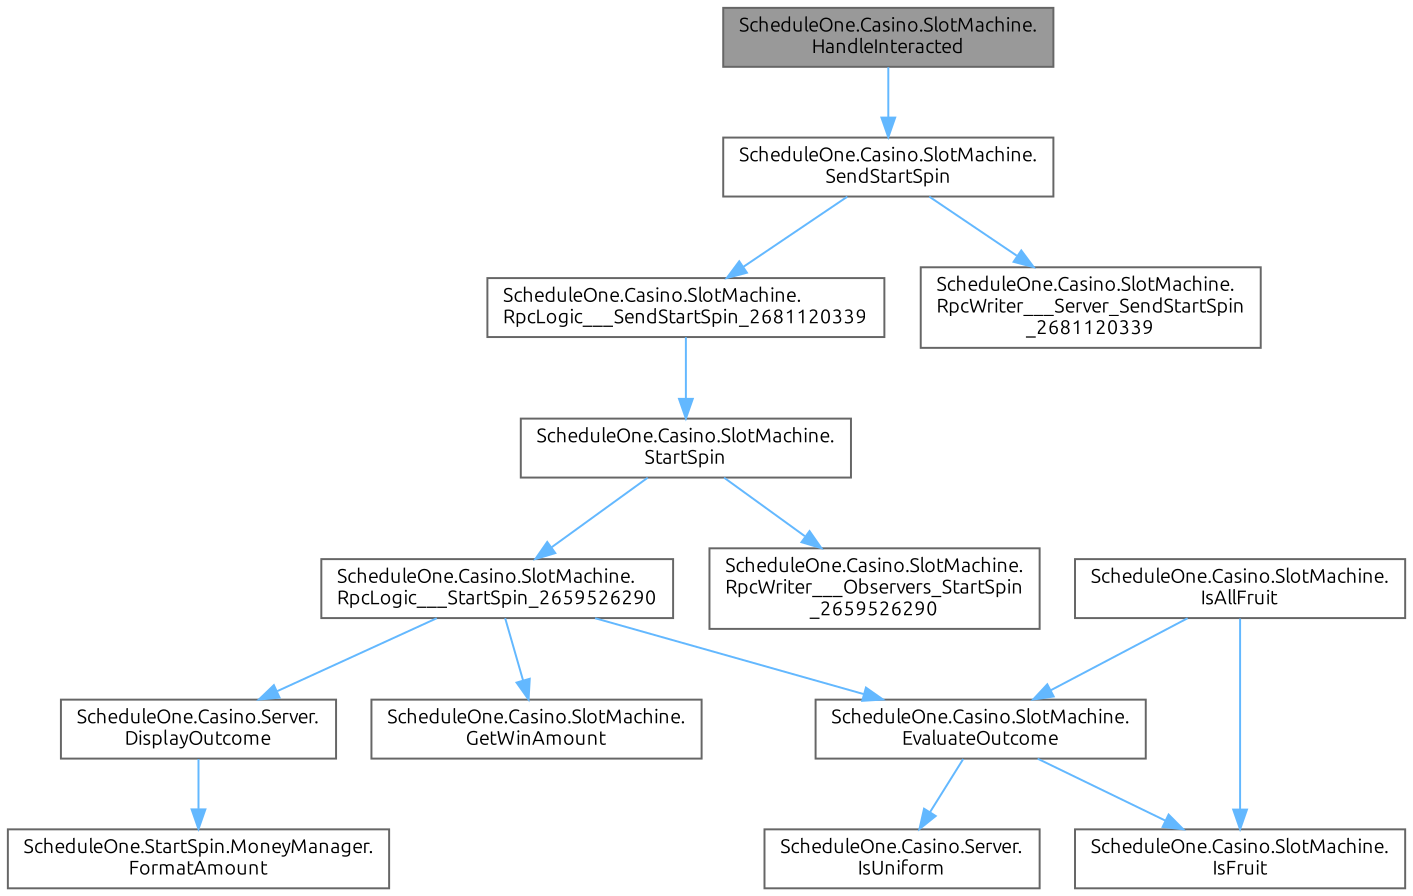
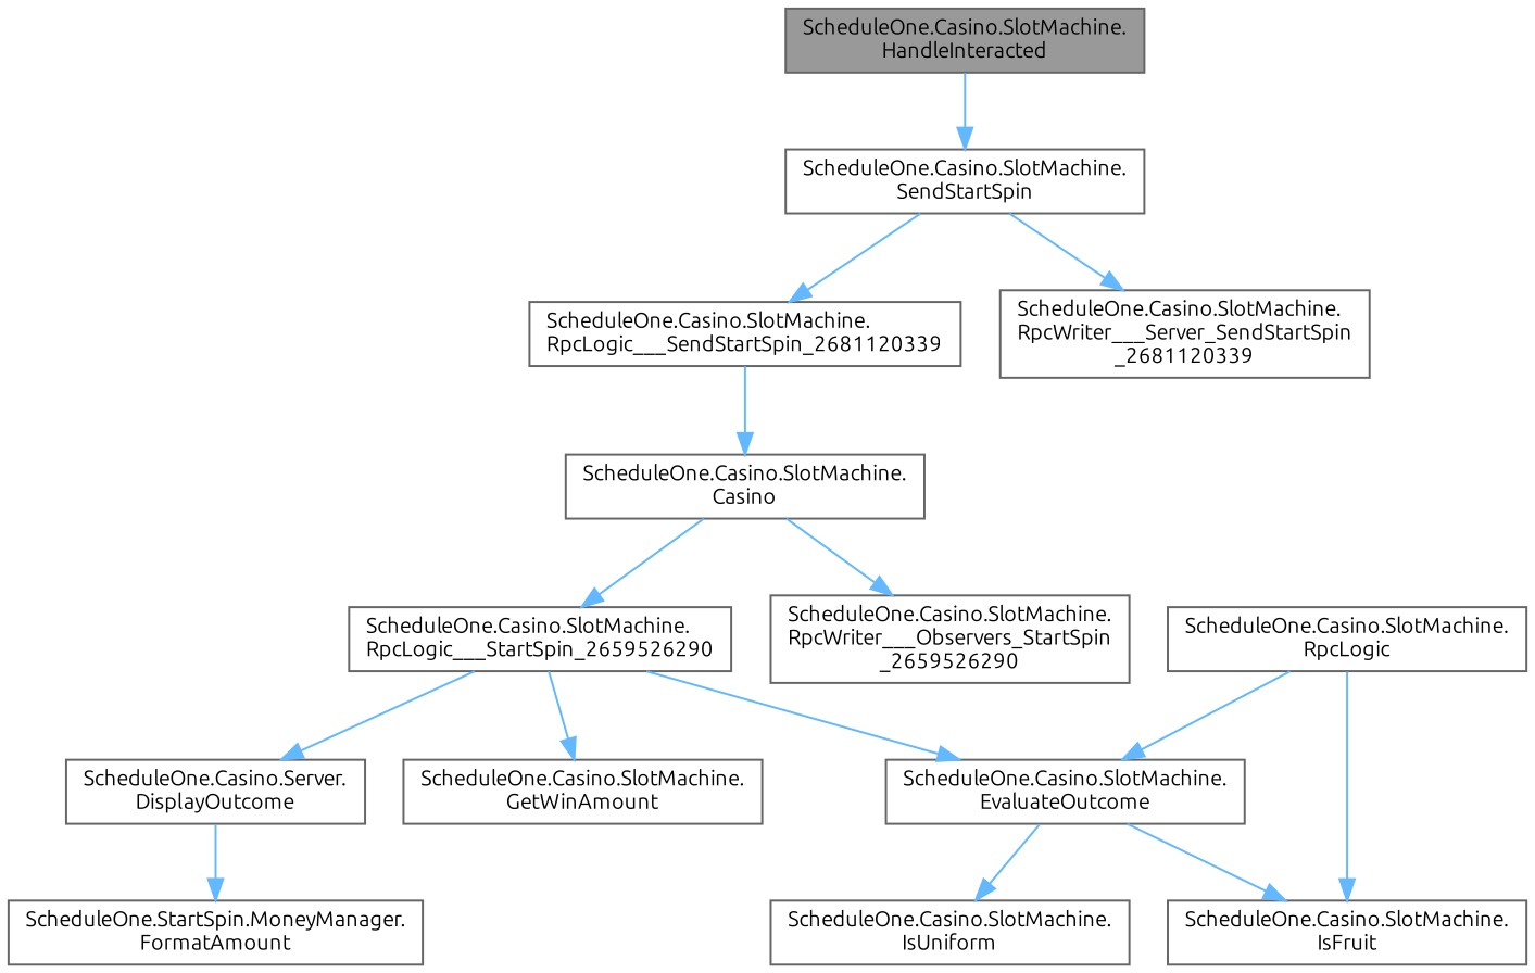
  digraph {
    fontname=Ubuntu
    rankdir=TB
    node [color=grey40 fillcolor=white fontname=Ubuntu fontsize=10 shape=box style=filled]
    edge [color=steelblue1 fontname=Ubuntu fontsize=10 labelfontname=Helvetica labelfontsize=10 style=solid]
    n1 [color=gray40 fillcolor=grey60 fontcolor=black height=0.2 label="ScheduleOne.Casino.SlotMachine.\lHandleInteracted" width=0.4]
    n2 [height=0.2 label="ScheduleOne.Casino.SlotMachine.\lSendStartSpin" width=0.4]
    n3 [height=0.2 label="ScheduleOne.Casino.SlotMachine.\lRpcLogic___SendStartSpin_2681120339" width=0.4]
    n4 [height=0.2 label="ScheduleOne.Casino.SlotMachine.\lRpcWriter___Server_SendStartSpin\l_2681120339" width=0.4]
-   n5 [height=0.2 label="ScheduleOne.Casino.SlotMachine.\lStartSpin" width=0.4]
+   n5 [height=0.2 label="ScheduleOne.Casino.SlotMachine.\lCasino" width=0.4]
    n6 [height=0.2 label="ScheduleOne.Casino.SlotMachine.\lRpcLogic___StartSpin_2659526290" width=0.4]
    n7 [height=0.2 label="ScheduleOne.Casino.SlotMachine.\lRpcWriter___Observers_StartSpin\l_2659526290" width=0.4]
    n8 [height=0.2 label="ScheduleOne.Casino.Server.\lDisplayOutcome" width=0.4]
    n9 [height=0.2 label="ScheduleOne.Casino.SlotMachine.\lEvaluateOutcome" width=0.4]
    n10 [height=0.2 label="ScheduleOne.Casino.SlotMachine.\lGetWinAmount" width=0.4]
    n11 [height=0.2 label="ScheduleOne.StartSpin.MoneyManager.\lFormatAmount" width=0.4]
    n12 [height=0.2 label="ScheduleOne.Casino.SlotMachine.\lIsFruit" width=0.4]
-   n13 [height=0.2 label="ScheduleOne.Casino.Server.\lIsUniform" width=0.4]
-   n14 [height=0.2 label="ScheduleOne.Casino.SlotMachine.\lIsAllFruit" width=0.4]
+   n13 [height=0.2 label="ScheduleOne.Casino.SlotMachine.\lIsUniform" width=0.4]
+   n14 [height=0.2 label="ScheduleOne.Casino.SlotMachine.\lRpcLogic" width=0.4]
    n1 -> n2
    n2 -> n3
    n2 -> n4
    n3 -> n5
    n5 -> n6
    n5 -> n7
    n6 -> n8
    n6 -> n9
    n6 -> n10
    n8 -> n11
    n9 -> n12
    n9 -> n13
    n14 -> n9
    n14 -> n12
  }
